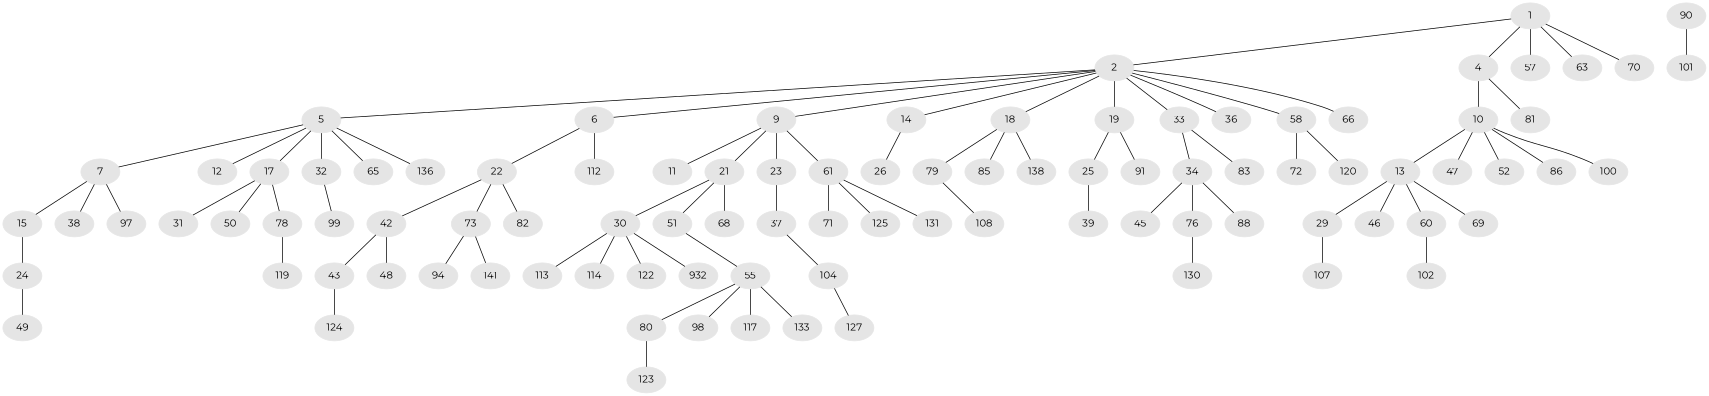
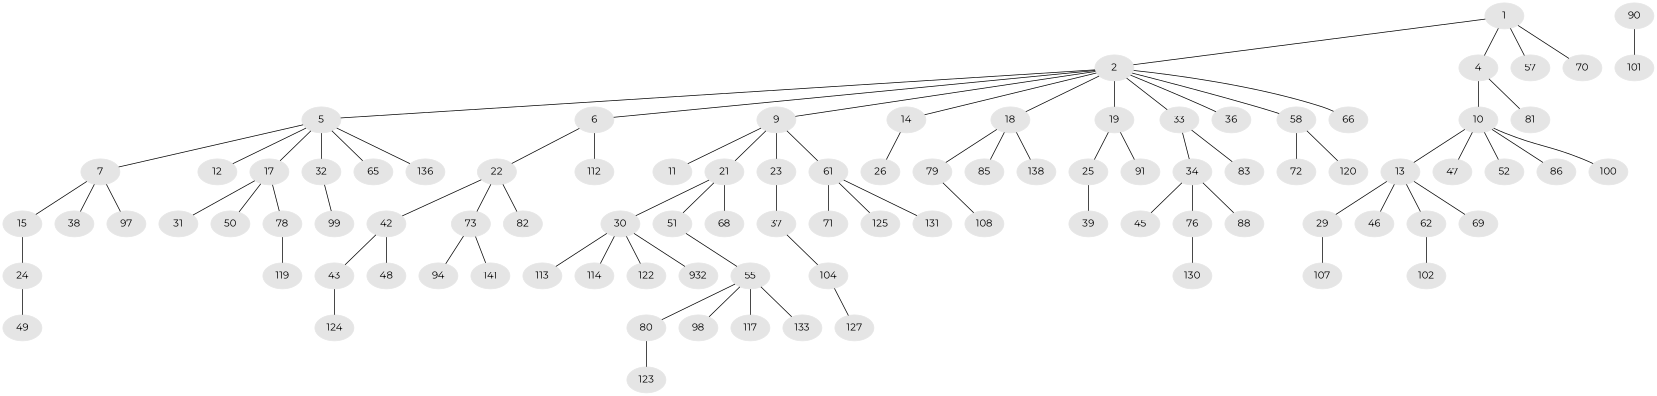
  graph {
    fontname=Montserrat
    node [color=gray90 fontname=Montserrat style=filled]
    edge [fontname=Montserrat]
    2 [super="+3"]
    5 [super="+74"]
    6 [super="+8"]
    9 [super="+20"]
    14
    18 [super="+75"]
    19
    33 [super="+110"]
    36
    58
    66 [super="+93"]
    1
    4 [super="+96"]
    57
-   63
    70
    10 [super="+67"]
    81
    7 [super="+35"]
    12
    17 [super="+27"]
    32 [super="+54"]
    65 [super="+87"]
    136
    22 [super="+105"]
    112
    11
    21
    23 [super="+64"]
    61 [super="+111"]
    26 [super="+134"]
    79
    85
    138
    25 [super="+28"]
    91 [super="+106"]
    34 [super="+40"]
    83
    72 [super="+89"]
    120
    90 [super="+126"]
    101
    13 [super="+16"]
    47
    52 [super="+92"]
    86 [super="+139"]
    100
    15
    38 [super="+137"]
    97 [super="+128"]
    31
    50 [super="+59"]
    78
    99
    42
    73 [super="+115"]
    82
    24 [super="+41"]
    30 [super="+103"]
    51 [super="+95"]
    68 [super="+116"]
    37 [super="+77"]
    71
    125
    131
    29 [super="+84"]
    46
-   62 [label=60]
+   62
    69
    107
    102
    49
    119 [super="+121"]
    108
    39
    113
    114
    122
    n79 [label=932]
    55 [super="+56"]
    43 [super="+44"]
    48
    94
    141
    104
    45 [super="+53"]
    76
    88
    130
    127 [super="+135"]
    124
    80
    98 [super="+109"]
    117
    133
    123 [super="+129"]
    2 -- 5
    2 -- 6
    2 -- 9
    2 -- 14
    2 -- 18
    2 -- 19
    2 -- 33
    2 -- 36
    2 -- 58
    2 -- 66
    5 -- 7
    5 -- 12
    5 -- 17
    5 -- 32
    5 -- 65
    5 -- 136
    6 -- 22
    6 -- 112
    9 -- 11
    9 -- 21
    9 -- 23
    9 -- 61
    14 -- 26
    18 -- 79
    18 -- 85
    18 -- 138
    19 -- 25
    19 -- 91
    33 -- 34
    33 -- 83
    58 -- 72
    58 -- 120
    1 -- 2
    1 -- 4
    1 -- 57
-   1 -- 63
    1 -- 70
    4 -- 10
    4 -- 81
    10 -- 13
    10 -- 47
    10 -- 52
    10 -- 86
    10 -- 100
    7 -- 15
    7 -- 38
    7 -- 97
    17 -- 31
    17 -- 50
    17 -- 78
    32 -- 99
    22 -- 42
    22 -- 73
    22 -- 82
    21 -- 30
    21 -- 51
    21 -- 68
    23 -- 37
    61 -- 71
    61 -- 125
    61 -- 131
    79 -- 108
    25 -- 39
    34 -- 45
    34 -- 76
    34 -- 88
    90 -- 101
    13 -- 29
    13 -- 46
    13 -- 62
    13 -- 69
    15 -- 24
    78 -- 119
    42 -- 43
    42 -- 48
    73 -- 94
    73 -- 141
    24 -- 49
    30 -- 113
    30 -- 114
    30 -- 122
    30 -- n79
    51 -- 55
    37 -- 104
    29 -- 107
    62 -- 102
    55 -- 80
    55 -- 98
    55 -- 117
    55 -- 133
    43 -- 124
    104 -- 127
    76 -- 130
    80 -- 123
  }
